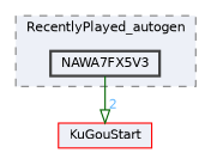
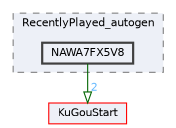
  digraph {
    compound=true
    node [fillcolor="#edf0f7" fontname=Helvetica fontsize=10 shape=box]
-   n1 [color=grey25 height=0.2 label=NAWA7FX5V3 style="filled,bold" width=0.4]
+   n1 [color=grey25 height=0.2 label=NAWA7FX5V8 style="filled,bold" width=0.4]
    n2 [color=red height=0.2 label=KuGouStart style=filled width=0.4]
    subgraph cluster_1 {
      bgcolor="#edf0f7"
      fontname=Helvetica
      fontsize=10
      label=RecentlyPlayed_autogen
      pencolor=grey50
      style="filled,dashed"
      n1
    }
    n1 -> n2 [color=darkgreen fontcolor=steelblue1 fontname=Helvetica fontsize=10 headlabel=2 labeldistance=1.5 labelfontname=Helvetica labelfontsize=10 arrowhead=onormal]
  }
